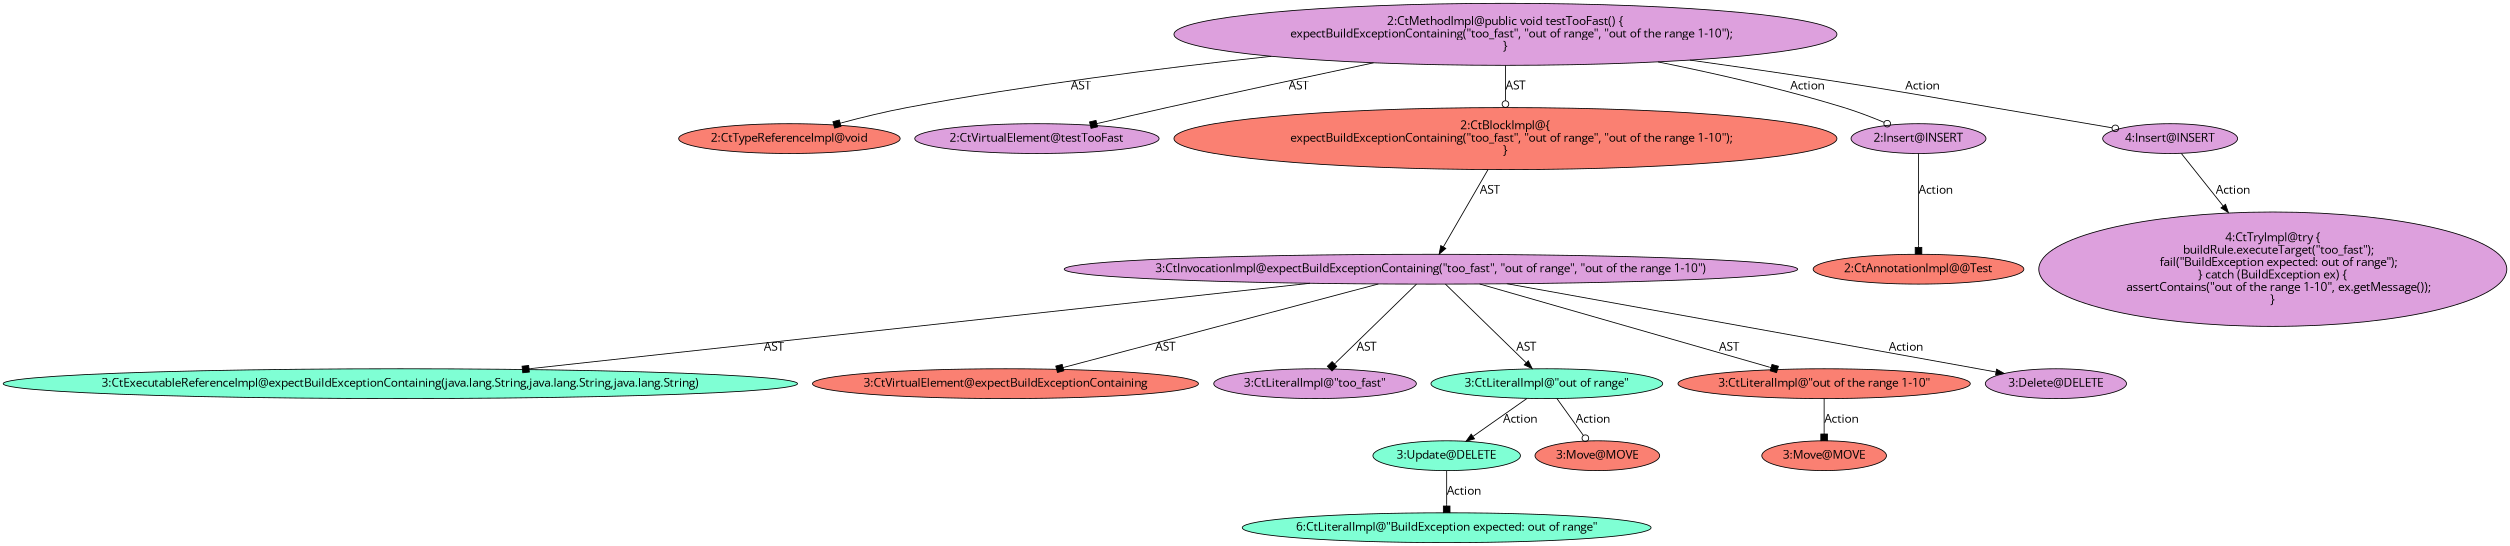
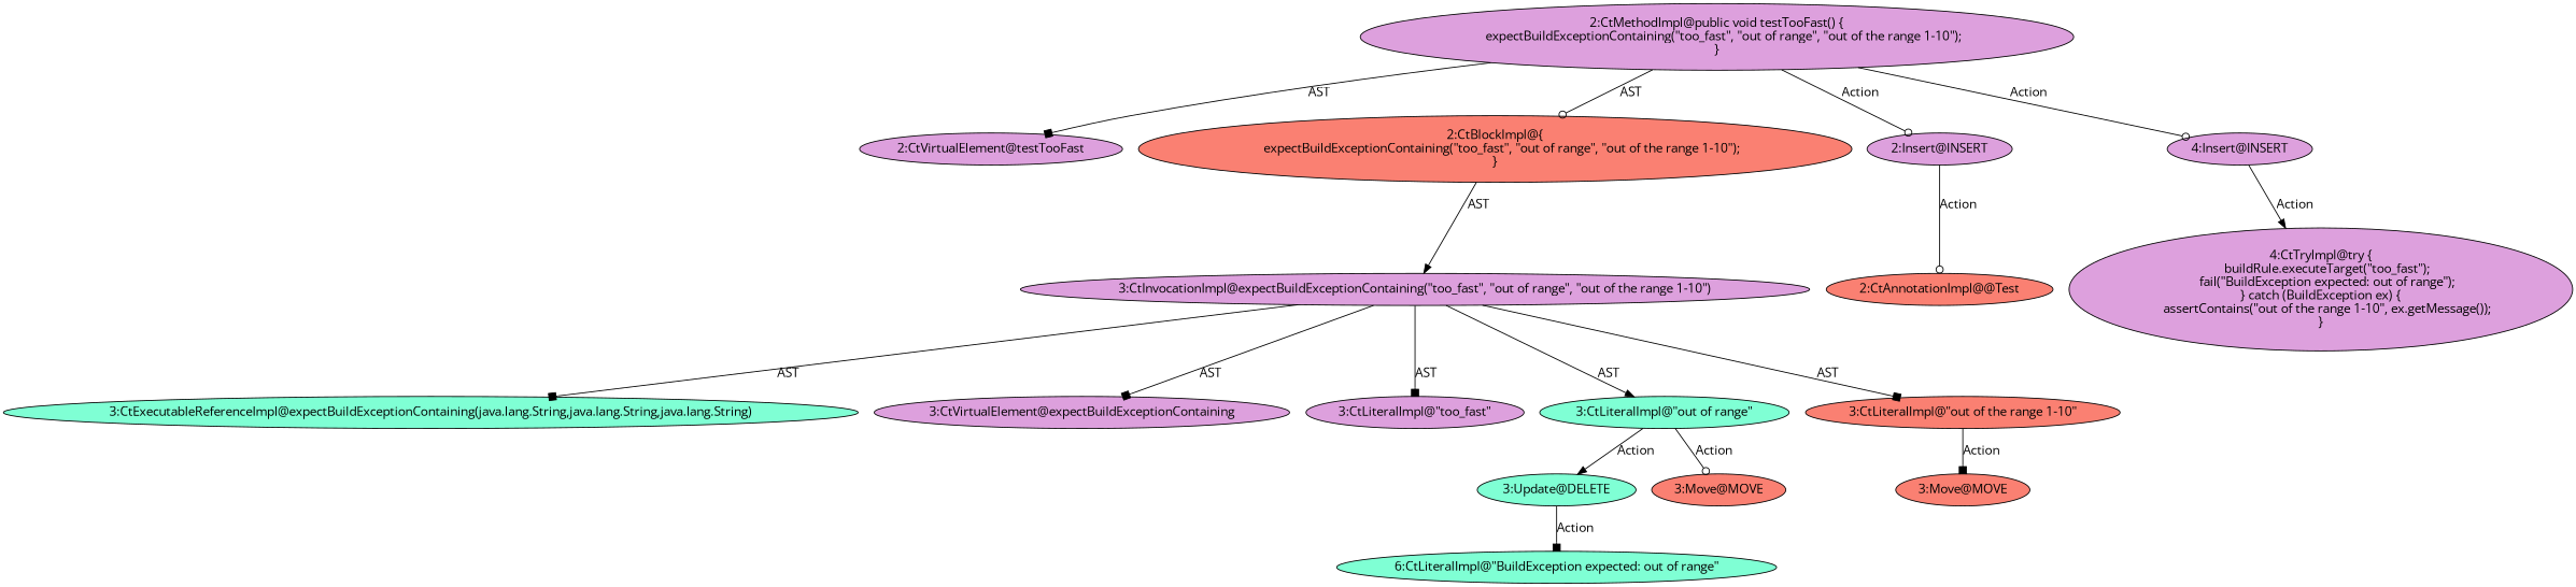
  digraph {
    fontname="Open Sans"
    node [fillcolor=plum fontname="Open Sans" shape=ellipse style=filled]
    edge [arrowhead=box fontname="Open Sans"]
-   n1 [fillcolor=salmon label="2:CtTypeReferenceImpl@void"]
    n2 [label="2:CtVirtualElement@testTooFast"]
    n3 [fillcolor=aquamarine label="3:CtExecutableReferenceImpl@expectBuildExceptionContaining(java.lang.String,java.lang.String,java.lang.String)"]
-   n4 [fillcolor=salmon label="3:CtVirtualElement@expectBuildExceptionContaining"]
+   n4 [label="3:CtVirtualElement@expectBuildExceptionContaining"]
    n5 [label="3:CtLiteralImpl@\"too_fast\""]
    n6 [fillcolor=aquamarine label="3:CtLiteralImpl@\"out of range\""]
    n7 [fillcolor=aquamarine label="3:Update@DELETE"]
    n8 [fillcolor=salmon label="3:Move@MOVE"]
    n9 [fillcolor=aquamarine label="6:CtLiteralImpl@\"BuildException expected: out of range\""]
    n10 [fillcolor=salmon label="3:CtLiteralImpl@\"out of the range 1-10\""]
    n11 [fillcolor=salmon label="3:Move@MOVE"]
    n12 [label="3:CtInvocationImpl@expectBuildExceptionContaining(\"too_fast\", \"out of range\", \"out of the range 1-10\")"]
-   n13 [label="3:Delete@DELETE"]
    n14 [fillcolor=salmon label="2:CtBlockImpl@\{\n    expectBuildExceptionContaining(\"too_fast\", \"out of range\", \"out of the range 1-10\");\n\}"]
    n15 [label="2:CtMethodImpl@public void testTooFast() \{\n    expectBuildExceptionContaining(\"too_fast\", \"out of range\", \"out of the range 1-10\");\n\}"]
    n16 [label="2:Insert@INSERT"]
    n17 [label="4:Insert@INSERT"]
    n18 [fillcolor=salmon label="2:CtAnnotationImpl@@Test"]
    n19 [label="4:CtTryImpl@try \{\n    buildRule.executeTarget(\"too_fast\");\n    fail(\"BuildException expected: out of range\");\n\} catch (BuildException ex) \{\n    assertContains(\"out of the range 1-10\", ex.getMessage());\n\}"]
    n6 -> n7 [arrowhead=normal label=Action]
    n6 -> n8 [arrowhead=odot label=Action]
    n7 -> n9 [label=Action]
    n10 -> n11 [label=Action]
    n12 -> n3 [label=AST]
    n12 -> n4 [label=AST]
    n12 -> n5 [label=AST]
    n12 -> n6 [arrowhead=normal label=AST]
    n12 -> n10 [label=AST]
-   n12 -> n13 [arrowhead=normal label=Action]
    n14 -> n12 [arrowhead=normal label=AST]
-   n15 -> n1 [label=AST]
    n15 -> n2 [label=AST]
    n15 -> n14 [arrowhead=odot label=AST]
    n15 -> n16 [arrowhead=odot label=Action]
    n15 -> n17 [arrowhead=odot label=Action]
-   n16 -> n18 [label=Action]
+   n16 -> n18 [arrowhead=odot label=Action]
    n17 -> n19 [arrowhead=normal label=Action]
  }
